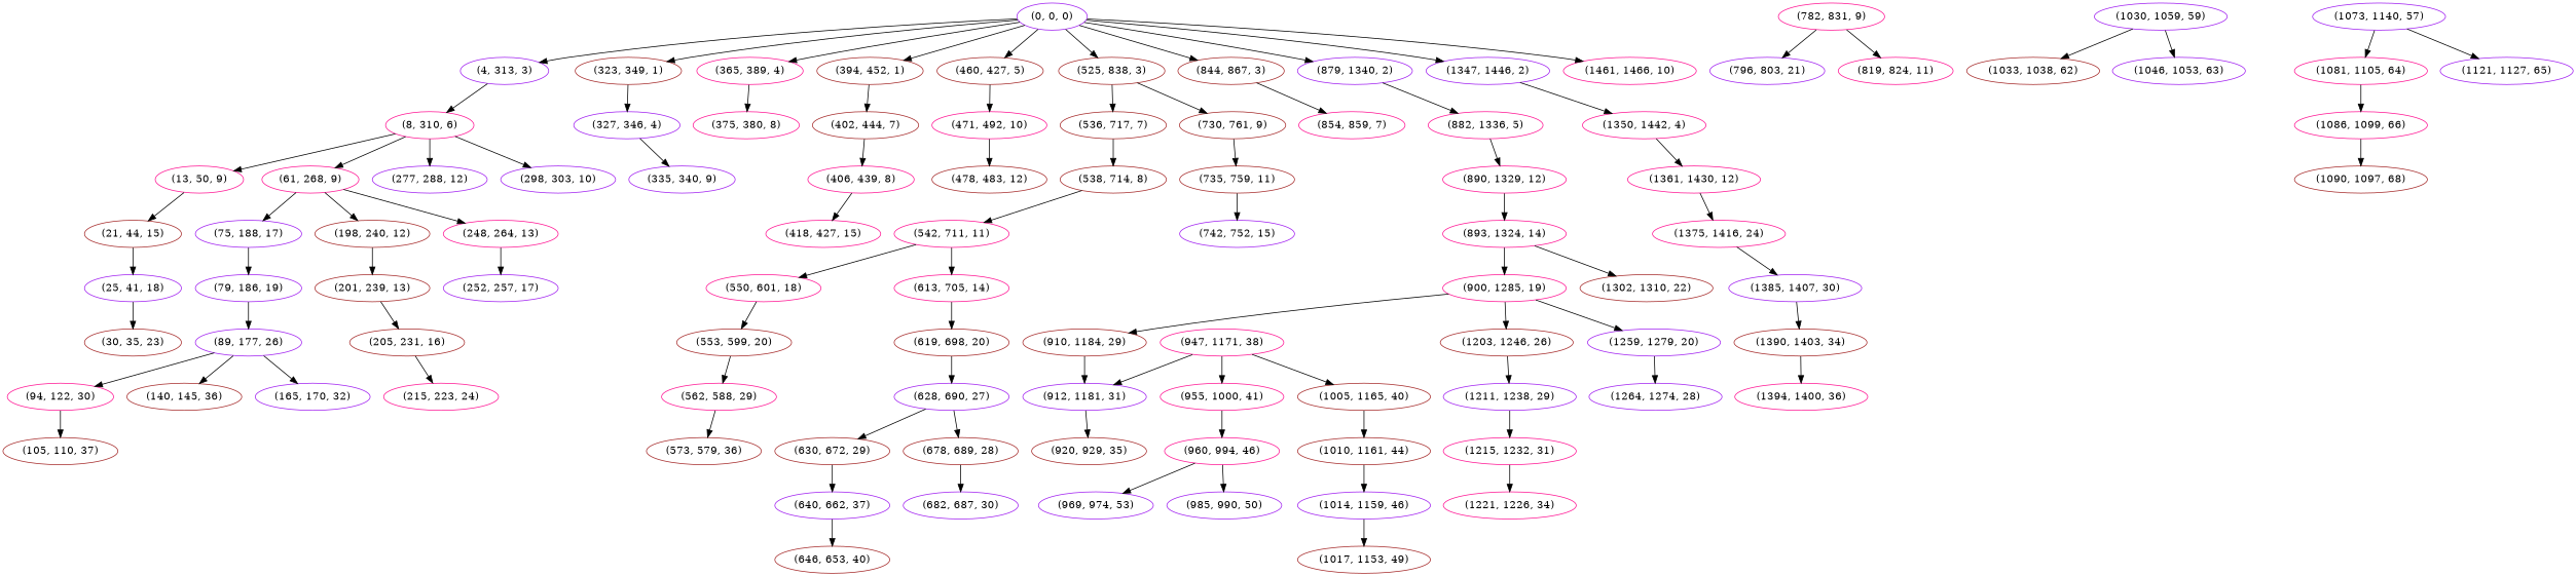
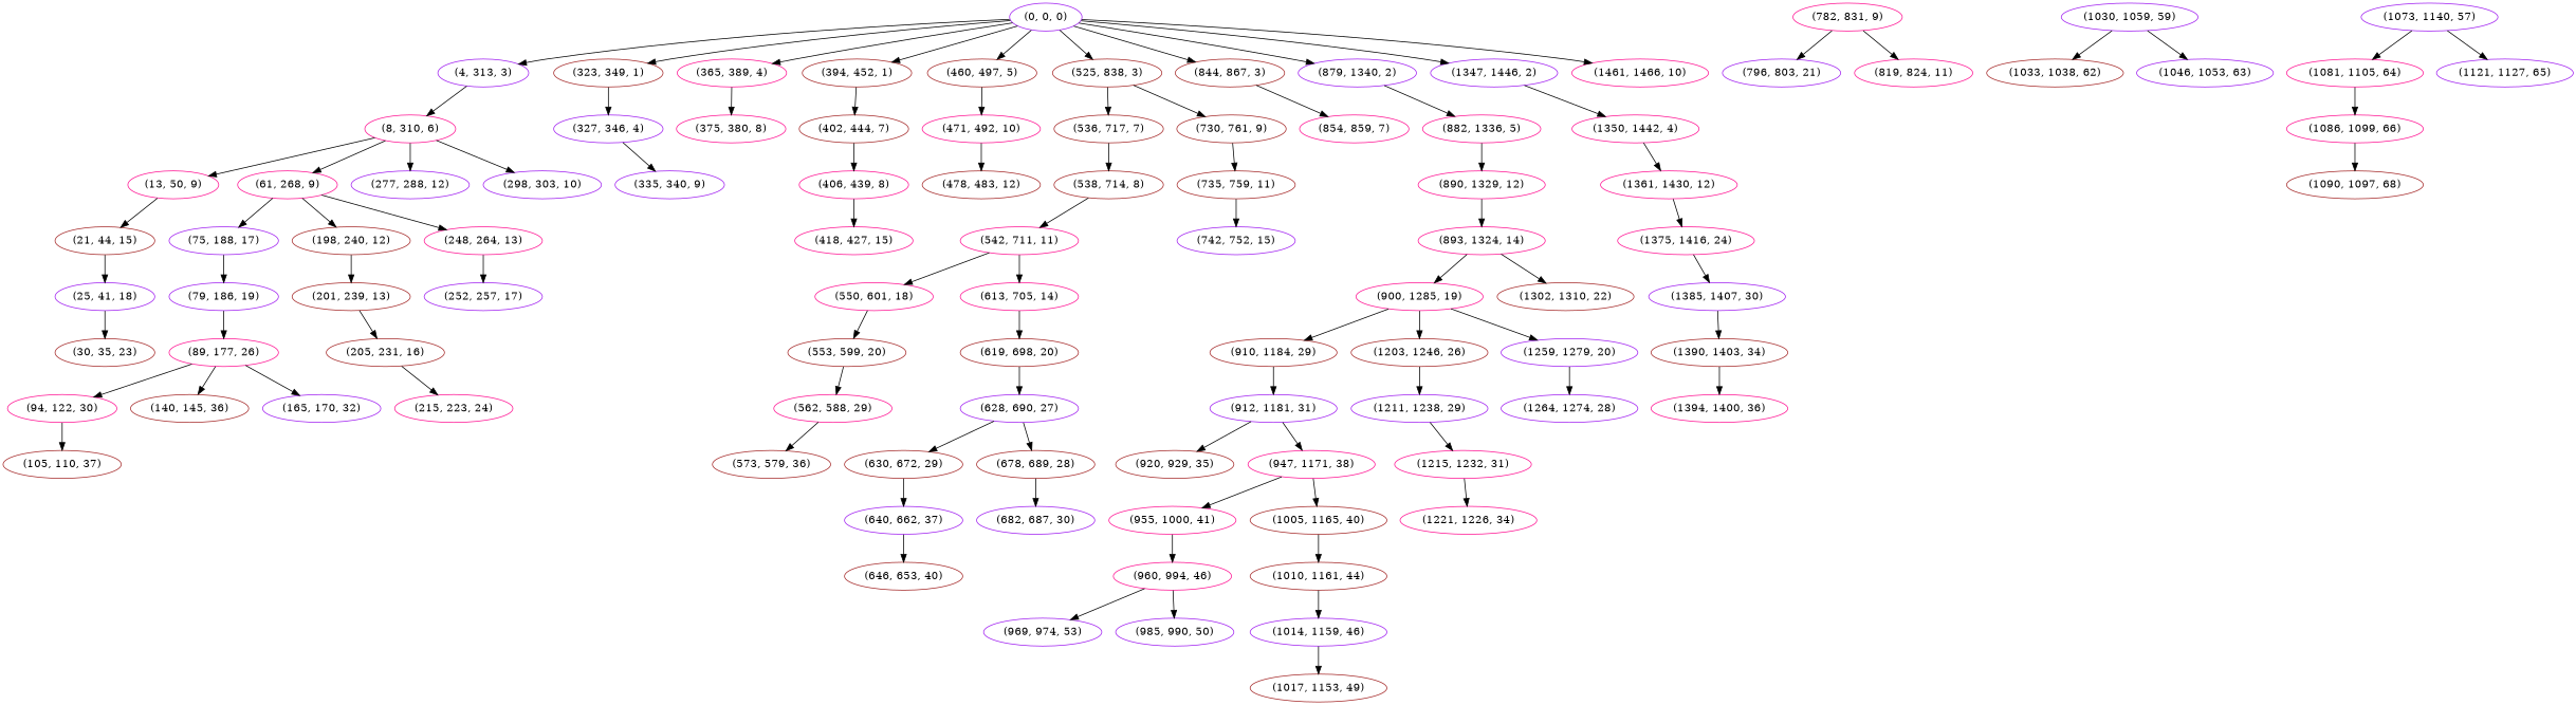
  digraph {
    node [color=deeppink]
    "(0, 0, 0)" [color=purple]
    "(4, 313, 3)" [color=purple]
    "(323, 349, 1)" [color=brown]
    "(365, 389, 4)"
    "(394, 452, 1)" [color=brown]
-   "(460, 497, 5)" [color=brown label="(460, 427, 5)"]
+   "(460, 497, 5)" [color=brown]
    "(525, 838, 3)" [color=brown]
    "(844, 867, 3)" [color=brown]
    "(879, 1340, 2)" [color=purple]
    "(1347, 1446, 2)" [color=purple]
    "(1461, 1466, 10)"
    "(8, 310, 6)"
    "(327, 346, 4)" [color=purple]
    "(375, 380, 8)"
    "(402, 444, 7)" [color=brown]
    "(471, 492, 10)"
    "(536, 717, 7)" [color=brown]
    "(730, 761, 9)" [color=brown]
    "(854, 859, 7)"
    "(882, 1336, 5)"
    "(1350, 1442, 4)"
    "(13, 50, 9)"
    "(61, 268, 9)"
    "(277, 288, 12)" [color=purple]
    "(298, 303, 10)" [color=purple]
    "(21, 44, 15)" [color=brown]
    "(75, 188, 17)" [color=purple]
    "(198, 240, 12)" [color=brown]
    "(248, 264, 13)"
    "(25, 41, 18)" [color=purple]
    "(30, 35, 23)" [color=brown]
    "(79, 186, 19)" [color=purple]
    "(201, 239, 13)" [color=brown]
    "(252, 257, 17)" [color=purple]
-   "(89, 177, 26)" [color=purple]
+   "(89, 177, 26)"
    "(94, 122, 30)"
    "(140, 145, 36)" [color=brown]
    "(165, 170, 32)" [color=purple]
    "(105, 110, 37)" [color=brown]
    "(205, 231, 16)" [color=brown]
    "(215, 223, 24)"
    "(335, 340, 9)" [color=purple]
    "(406, 439, 8)"
    "(418, 427, 15)"
    "(478, 483, 12)" [color=brown]
    "(538, 714, 8)" [color=brown]
    "(735, 759, 11)" [color=brown]
    "(782, 831, 9)"
    "(796, 803, 21)" [color=purple]
    "(819, 824, 11)"
    "(542, 711, 11)"
    "(550, 601, 18)"
    "(613, 705, 14)"
    "(553, 599, 20)" [color=brown]
    "(619, 698, 20)" [color=brown]
    "(562, 588, 29)"
    "(573, 579, 36)" [color=brown]
    "(628, 690, 27)" [color=purple]
    "(630, 672, 29)" [color=brown]
    "(678, 689, 28)" [color=brown]
    "(640, 662, 37)" [color=purple]
    "(682, 687, 30)" [color=purple]
    "(646, 653, 40)" [color=brown]
    "(742, 752, 15)" [color=purple]
    "(890, 1329, 12)"
    "(893, 1324, 14)"
    "(900, 1285, 19)"
    "(1302, 1310, 22)" [color=brown]
    "(910, 1184, 29)" [color=brown]
    "(1203, 1246, 26)" [color=brown]
    "(1259, 1279, 20)" [color=purple]
    "(912, 1181, 31)" [color=purple]
    "(1211, 1238, 29)" [color=purple]
    n74 [color=purple label="(1264, 1274, 28)"]
    "(920, 929, 35)" [color=brown]
    "(947, 1171, 38)"
    "(955, 1000, 41)"
    "(1005, 1165, 40)" [color=brown]
    "(960, 994, 46)"
    "(1010, 1161, 44)" [color=brown]
    "(969, 974, 53)" [color=purple]
    "(985, 990, 50)" [color=purple]
    "(1014, 1159, 46)" [color=purple]
    "(1017, 1153, 49)" [color=brown]
    "(1030, 1059, 59)" [color=purple]
    "(1033, 1038, 62)" [color=brown]
    "(1046, 1053, 63)" [color=purple]
    "(1073, 1140, 57)" [color=purple]
    "(1081, 1105, 64)"
    "(1121, 1127, 65)" [color=purple]
    "(1086, 1099, 66)"
    "(1090, 1097, 68)" [color=brown]
    "(1215, 1232, 31)"
    "(1221, 1226, 34)"
    "(1361, 1430, 12)"
    "(1375, 1416, 24)"
    "(1385, 1407, 30)" [color=purple]
    "(1390, 1403, 34)" [color=brown]
    "(1394, 1400, 36)"
    "(0, 0, 0)" -> "(4, 313, 3)"
    "(0, 0, 0)" -> "(323, 349, 1)"
    "(0, 0, 0)" -> "(365, 389, 4)"
    "(0, 0, 0)" -> "(394, 452, 1)"
    "(0, 0, 0)" -> "(460, 497, 5)"
    "(0, 0, 0)" -> "(525, 838, 3)"
    "(0, 0, 0)" -> "(844, 867, 3)"
    "(0, 0, 0)" -> "(879, 1340, 2)"
    "(0, 0, 0)" -> "(1347, 1446, 2)"
    "(0, 0, 0)" -> "(1461, 1466, 10)"
    "(4, 313, 3)" -> "(8, 310, 6)"
    "(323, 349, 1)" -> "(327, 346, 4)"
    "(365, 389, 4)" -> "(375, 380, 8)"
    "(394, 452, 1)" -> "(402, 444, 7)"
    "(460, 497, 5)" -> "(471, 492, 10)"
    "(525, 838, 3)" -> "(536, 717, 7)"
    "(525, 838, 3)" -> "(730, 761, 9)"
    "(844, 867, 3)" -> "(854, 859, 7)"
    "(879, 1340, 2)" -> "(882, 1336, 5)"
    "(1347, 1446, 2)" -> "(1350, 1442, 4)"
    "(8, 310, 6)" -> "(13, 50, 9)"
    "(8, 310, 6)" -> "(61, 268, 9)"
    "(8, 310, 6)" -> "(277, 288, 12)"
    "(8, 310, 6)" -> "(298, 303, 10)"
    "(327, 346, 4)" -> "(335, 340, 9)"
    "(402, 444, 7)" -> "(406, 439, 8)"
    "(471, 492, 10)" -> "(478, 483, 12)"
    "(536, 717, 7)" -> "(538, 714, 8)"
    "(730, 761, 9)" -> "(735, 759, 11)"
    "(882, 1336, 5)" -> "(890, 1329, 12)"
    "(1350, 1442, 4)" -> "(1361, 1430, 12)"
    "(13, 50, 9)" -> "(21, 44, 15)"
    "(61, 268, 9)" -> "(75, 188, 17)"
    "(61, 268, 9)" -> "(198, 240, 12)"
    "(61, 268, 9)" -> "(248, 264, 13)"
    "(21, 44, 15)" -> "(25, 41, 18)"
    "(75, 188, 17)" -> "(79, 186, 19)"
    "(198, 240, 12)" -> "(201, 239, 13)"
    "(248, 264, 13)" -> "(252, 257, 17)"
    "(25, 41, 18)" -> "(30, 35, 23)"
    "(79, 186, 19)" -> "(89, 177, 26)"
    "(201, 239, 13)" -> "(205, 231, 16)"
    "(89, 177, 26)" -> "(94, 122, 30)"
    "(89, 177, 26)" -> "(140, 145, 36)"
    "(89, 177, 26)" -> "(165, 170, 32)"
    "(94, 122, 30)" -> "(105, 110, 37)"
    "(205, 231, 16)" -> "(215, 223, 24)"
    "(406, 439, 8)" -> "(418, 427, 15)"
    "(538, 714, 8)" -> "(542, 711, 11)"
    "(735, 759, 11)" -> "(742, 752, 15)"
    "(782, 831, 9)" -> "(796, 803, 21)"
    "(782, 831, 9)" -> "(819, 824, 11)"
    "(542, 711, 11)" -> "(550, 601, 18)"
    "(542, 711, 11)" -> "(613, 705, 14)"
    "(550, 601, 18)" -> "(553, 599, 20)"
    "(613, 705, 14)" -> "(619, 698, 20)"
    "(553, 599, 20)" -> "(562, 588, 29)"
    "(619, 698, 20)" -> "(628, 690, 27)"
    "(562, 588, 29)" -> "(573, 579, 36)"
    "(628, 690, 27)" -> "(630, 672, 29)"
    "(628, 690, 27)" -> "(678, 689, 28)"
    "(630, 672, 29)" -> "(640, 662, 37)"
    "(678, 689, 28)" -> "(682, 687, 30)"
    "(640, 662, 37)" -> "(646, 653, 40)"
    "(890, 1329, 12)" -> "(893, 1324, 14)"
    "(893, 1324, 14)" -> "(900, 1285, 19)"
    "(893, 1324, 14)" -> "(1302, 1310, 22)"
    "(900, 1285, 19)" -> "(910, 1184, 29)"
    "(900, 1285, 19)" -> "(1203, 1246, 26)"
    "(900, 1285, 19)" -> "(1259, 1279, 20)"
    "(910, 1184, 29)" -> "(912, 1181, 31)"
    "(1203, 1246, 26)" -> "(1211, 1238, 29)"
    "(1259, 1279, 20)" -> n74
    "(912, 1181, 31)" -> "(920, 929, 35)"
-   "(947, 1171, 38)" -> "(912, 1181, 31)"
+   "(912, 1181, 31)" -> "(947, 1171, 38)"
    "(1211, 1238, 29)" -> "(1215, 1232, 31)"
    "(947, 1171, 38)" -> "(955, 1000, 41)"
    "(947, 1171, 38)" -> "(1005, 1165, 40)"
    "(955, 1000, 41)" -> "(960, 994, 46)"
    "(1005, 1165, 40)" -> "(1010, 1161, 44)"
    "(960, 994, 46)" -> "(969, 974, 53)"
    "(960, 994, 46)" -> "(985, 990, 50)"
    "(1010, 1161, 44)" -> "(1014, 1159, 46)"
    "(1014, 1159, 46)" -> "(1017, 1153, 49)"
    "(1030, 1059, 59)" -> "(1033, 1038, 62)"
    "(1030, 1059, 59)" -> "(1046, 1053, 63)"
    "(1073, 1140, 57)" -> "(1081, 1105, 64)"
    "(1073, 1140, 57)" -> "(1121, 1127, 65)"
    "(1081, 1105, 64)" -> "(1086, 1099, 66)"
    "(1086, 1099, 66)" -> "(1090, 1097, 68)"
    "(1215, 1232, 31)" -> "(1221, 1226, 34)"
    "(1361, 1430, 12)" -> "(1375, 1416, 24)"
    "(1375, 1416, 24)" -> "(1385, 1407, 30)"
    "(1385, 1407, 30)" -> "(1390, 1403, 34)"
    "(1390, 1403, 34)" -> "(1394, 1400, 36)"
  }
